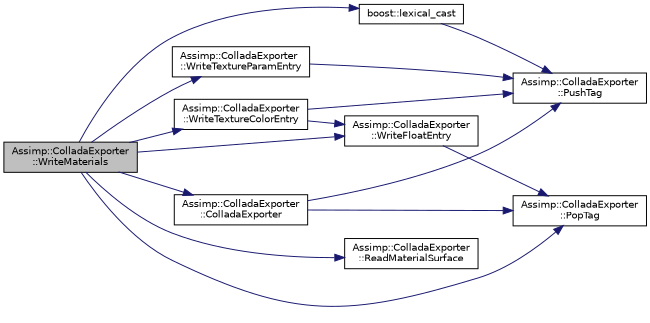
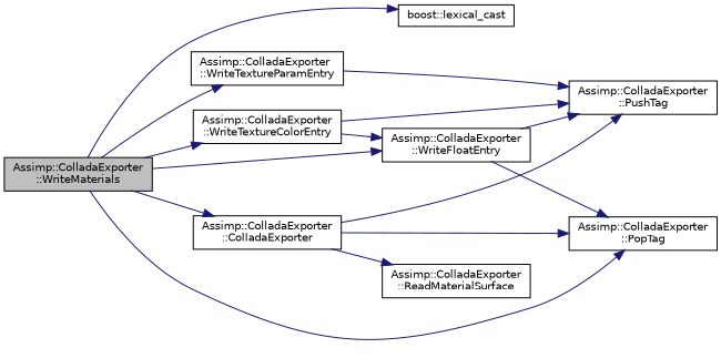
  digraph {
    rankdir=LR
    node [color=black fillcolor=white fontname=Helvetica fontsize=10 shape=record style=filled]
    edge [color=midnightblue fontname=Helvetica fontsize=10 labelfontname=Helvetica labelfontsize=10 style=solid]
    n1 [fillcolor=grey75 fontcolor=black height=0.2 label="Assimp::ColladaExporter\l::WriteMaterials" width=0.4]
    n2 [height=0.2 label="boost::lexical_cast" width=0.4]
    n3 [height=0.2 label="Assimp::ColladaExporter\l::ReadMaterialSurface" width=0.4]
    n4 [height=0.2 label="Assimp::ColladaExporter\l::ColladaExporter" width=0.4]
    n5 [height=0.2 label="Assimp::ColladaExporter\l::PopTag" width=0.4]
    n6 [height=0.2 label="Assimp::ColladaExporter\l::WriteTextureParamEntry" width=0.4]
    n7 [height=0.2 label="Assimp::ColladaExporter\l::WriteTextureColorEntry" width=0.4]
    n8 [height=0.2 label="Assimp::ColladaExporter\l::WriteFloatEntry" width=0.4]
    n9 [height=0.2 label="Assimp::ColladaExporter\l::PushTag" width=0.4]
    n1 -> n2
-   n1 -> n3
+   n4 -> n3
    n1 -> n4
    n1 -> n5
    n1 -> n6
    n1 -> n7
    n1 -> n8
    n4 -> n5
    n4 -> n9
    n6 -> n9
    n7 -> n8
    n7 -> n9
    n8 -> n5
-   n2 -> n9
+   n8 -> n9
  }
